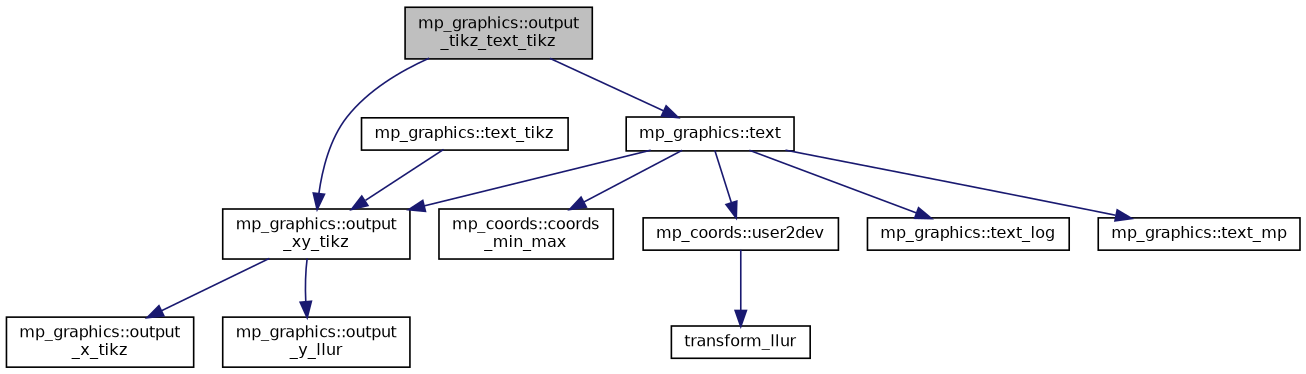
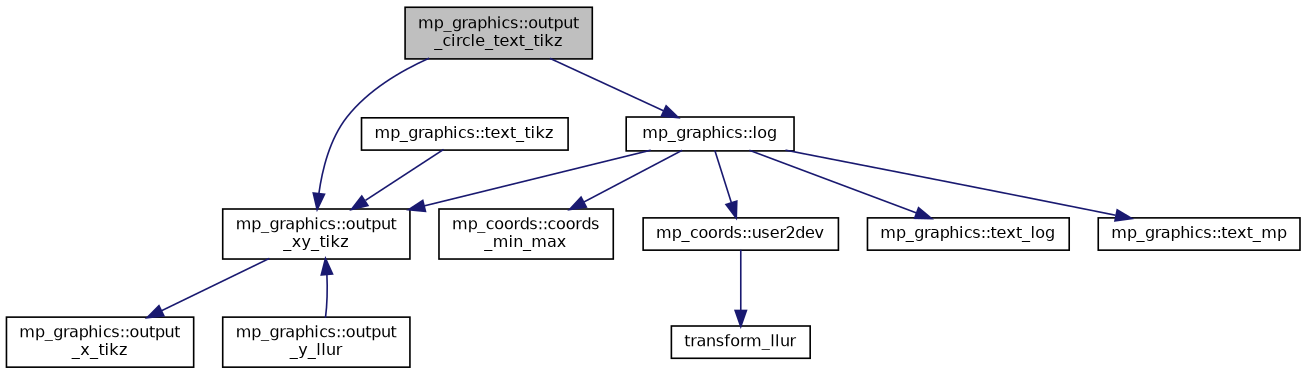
  digraph {
    rankdir=TB
    node [color=black fillcolor=white fontname=Helvetica fontsize=10 shape=record style=filled]
    edge [color=midnightblue fontname=Helvetica fontsize=10 labelfontname=Helvetica labelfontsize=10 style=solid]
-   n1 [fillcolor=grey75 fontcolor=black height=0.2 label="mp_graphics::output\l_tikz_text_tikz" width=0.4]
+   n1 [fillcolor=grey75 fontcolor=black height=0.2 label="mp_graphics::output\l_circle_text_tikz" width=0.4]
    n2 [height=0.2 label="mp_graphics::output\l_xy_tikz" width=0.4]
-   n3 [height=0.2 label="mp_graphics::text" width=0.4]
+   n3 [height=0.2 label="mp_graphics::log" width=0.4]
    n4 [height=0.2 label="mp_graphics::output\l_x_tikz" width=0.4]
    n5 [height=0.2 label="mp_graphics::output\l_y_llur" width=0.4]
    n6 [height=0.2 label="mp_coords::coords\l_min_max" width=0.4]
    n7 [height=0.2 label="mp_coords::user2dev" width=0.4]
    n8 [height=0.2 label="mp_graphics::text_log" width=0.4]
    n9 [height=0.2 label="mp_graphics::text_mp" width=0.4]
    n10 [height=0.2 label=transform_llur width=0.4]
    n11 [height=0.2 label="mp_graphics::text_tikz" width=0.4]
    n1 -> n2
    n1 -> n3
    n2 -> n4
-   n2 -> n5
+   n5 -> n2
    n3 -> n2
    n3 -> n6
    n3 -> n7
    n3 -> n8
    n3 -> n9
    n7 -> n10
    n11 -> n2
  }
